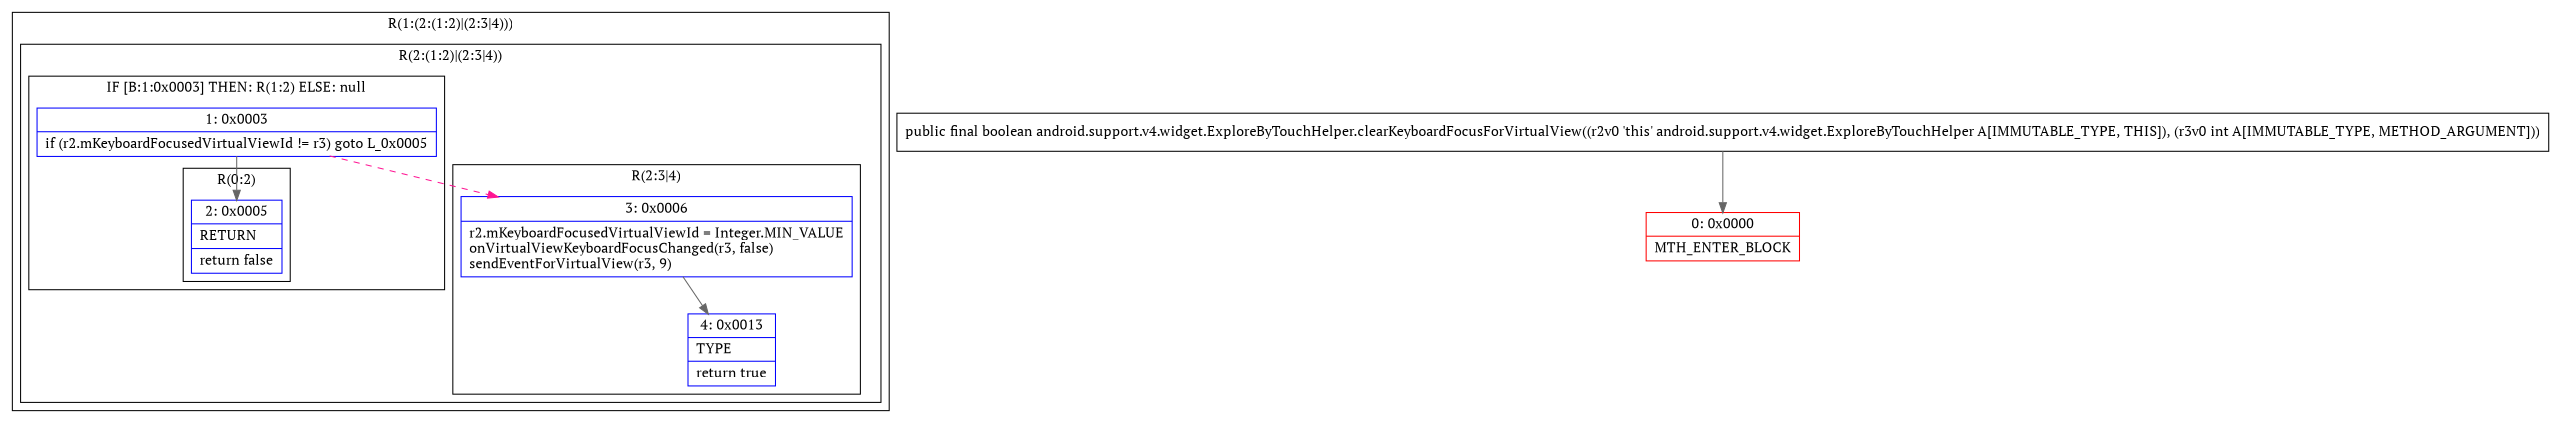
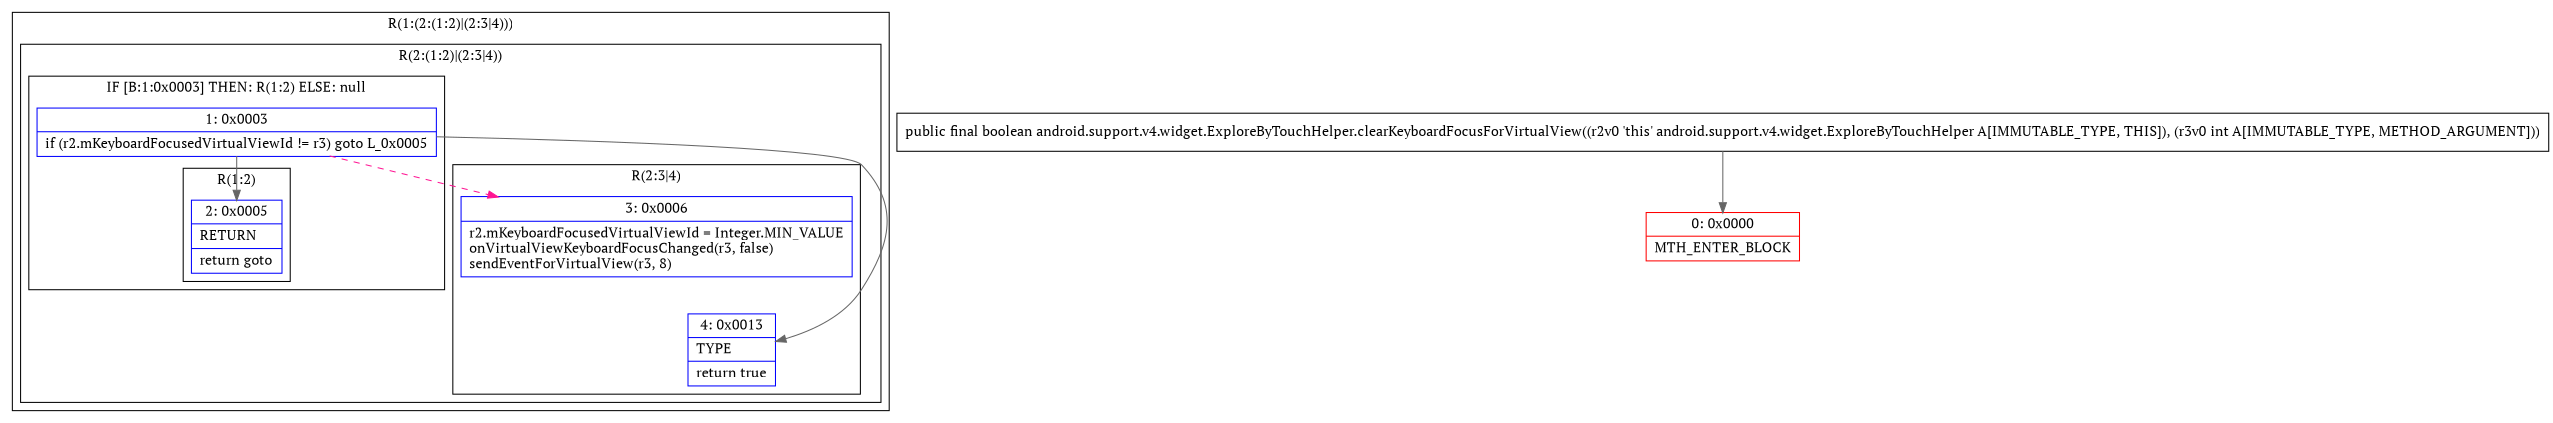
  digraph {
    fontname="PT Serif"
    node [color=blue fontname="PT Serif" shape=record]
    edge [color=gray40 fontname="PT Serif"]
-   n1 [label="{2\:\ 0x0005|RETURN\l|return false\l}"]
+   n1 [label="{2\:\ 0x0005|RETURN\l|return goto\l}"]
    n2 [label="{1\:\ 0x0003|if (r2.mKeyboardFocusedVirtualViewId != r3) goto L_0x0005\l}"]
-   n3 [label="{3\:\ 0x0006|r2.mKeyboardFocusedVirtualViewId = Integer.MIN_VALUE\lonVirtualViewKeyboardFocusChanged(r3, false)\lsendEventForVirtualView(r3, 9)\l}"]
+   n3 [label="{3\:\ 0x0006|r2.mKeyboardFocusedVirtualViewId = Integer.MIN_VALUE\lonVirtualViewKeyboardFocusChanged(r3, false)\lsendEventForVirtualView(r3, 8)\l}"]
    n4 [label="{4\:\ 0x0013|TYPE\l|return true\l}"]
    n5 [color=red label="{0\:\ 0x0000|MTH_ENTER_BLOCK\l}"]
    n6 [label="{public final boolean android.support.v4.widget.ExploreByTouchHelper.clearKeyboardFocusForVirtualView((r2v0 'this' android.support.v4.widget.ExploreByTouchHelper A[IMMUTABLE_TYPE, THIS]), (r3v0 int A[IMMUTABLE_TYPE, METHOD_ARGUMENT])) }" color=""]
    subgraph cluster_1 {
      label="R(1:(2:(1:2)|(2:3|4)))"
      subgraph cluster_2 {
        label="R(2:(1:2)|(2:3|4))"
        subgraph cluster_3 {
          label="IF [B:1:0x0003] THEN: R(1:2) ELSE: null"
          n2
          subgraph cluster_4 {
-           label="R(0:2)"
+           label="R(1:2)"
            n1
          }
        }
        subgraph cluster_5 {
          label="R(2:3|4)"
          n3
          n4
        }
      }
    }
    n2 -> n1
    n2 -> n3 [color=deeppink style=dashed]
-   n3 -> n4
+   n2 -> n4
    n6 -> n5
  }
